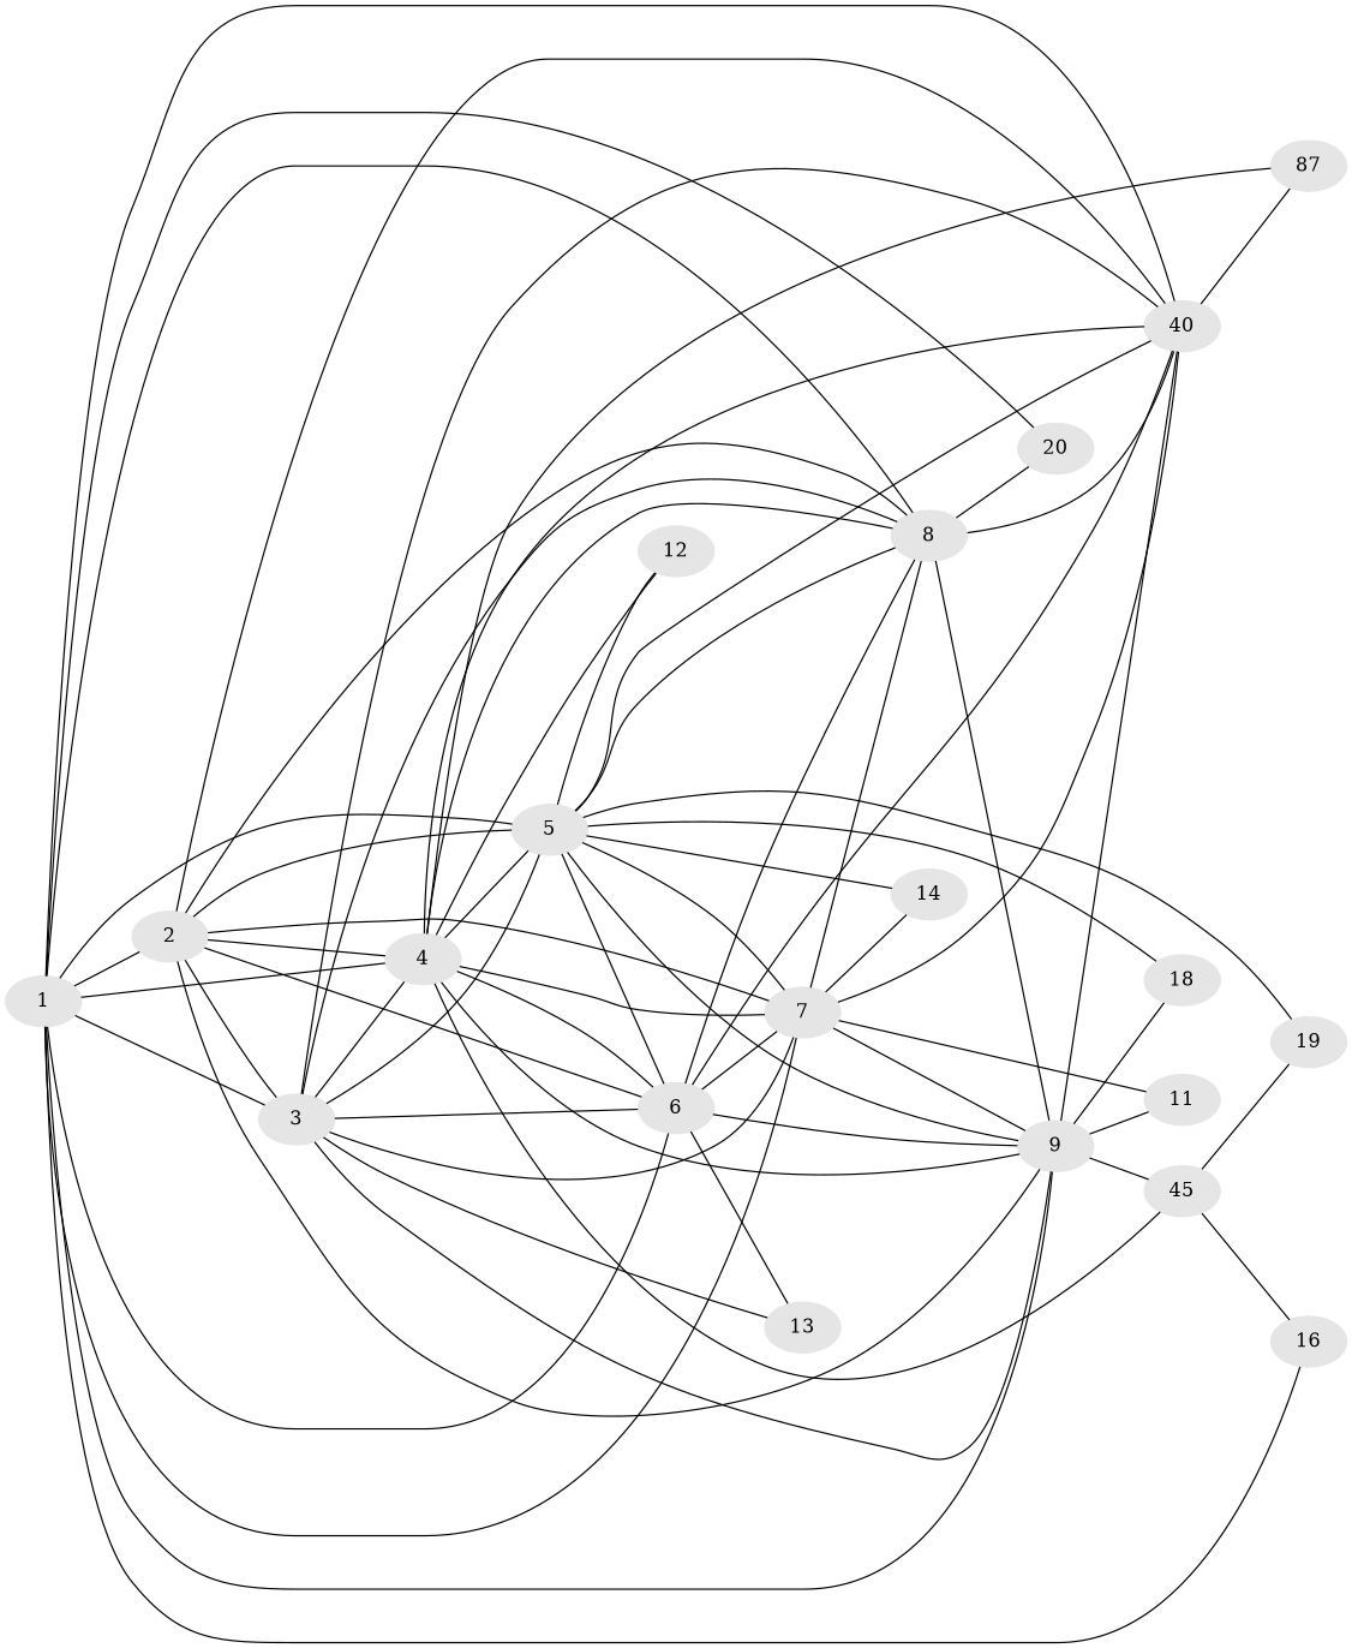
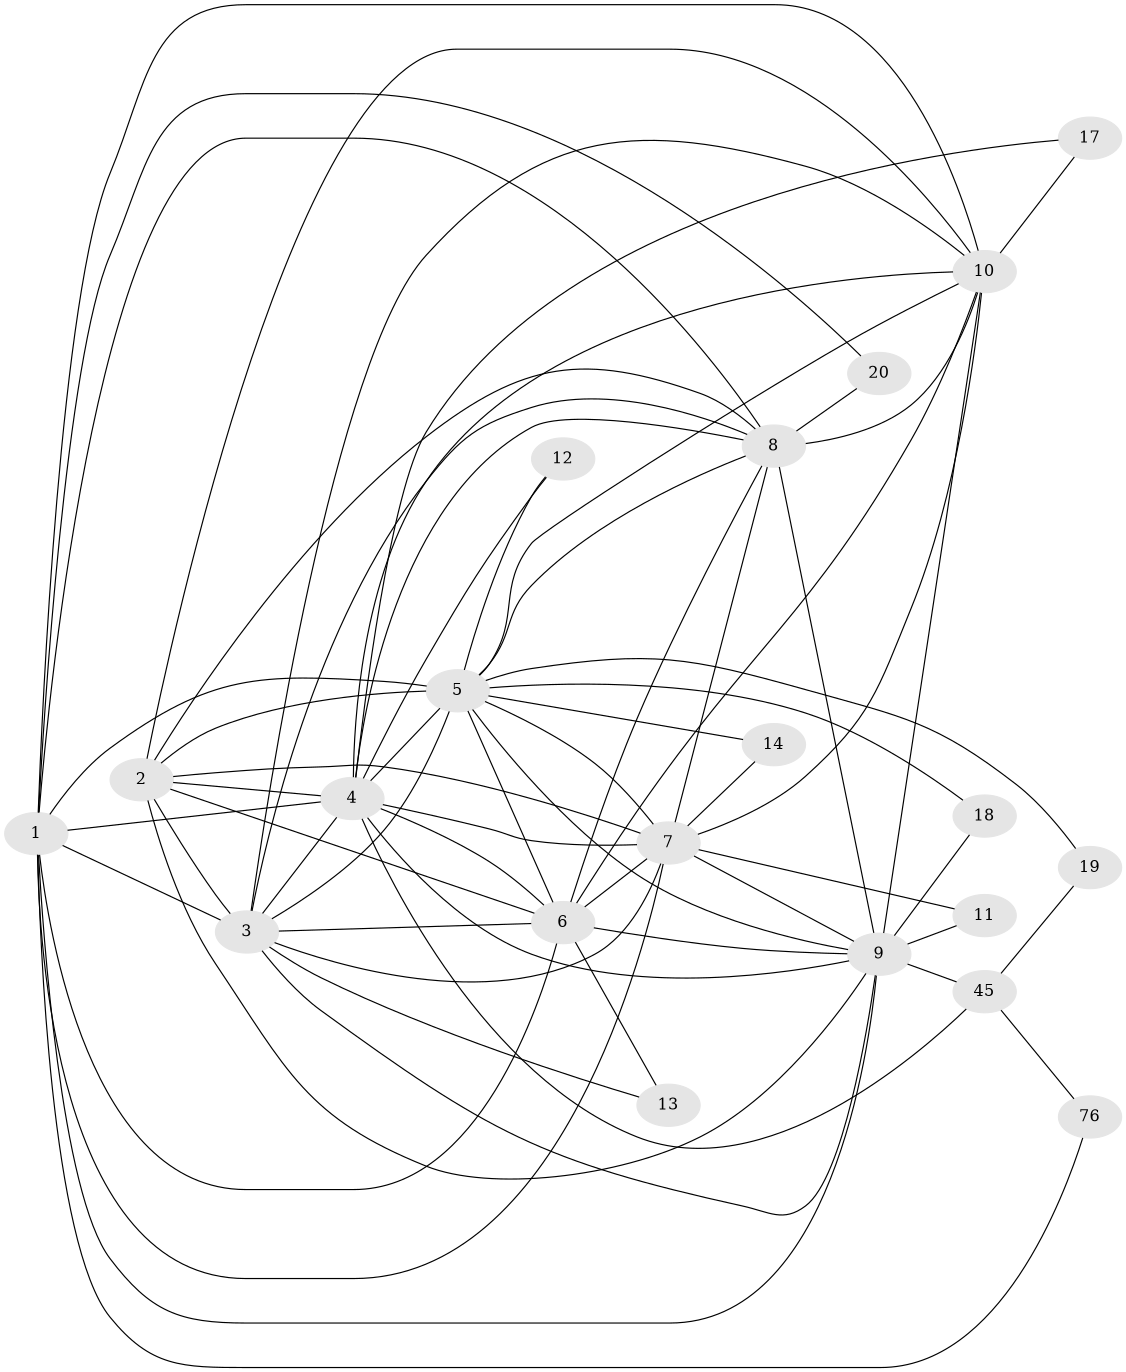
  graph {
    rankdir=LR
    node [color=gray90 style=filled]
    1
    2
    3
    4
    5
    6
    7
    8
    9
-   10 [label=40]
-   16
+   10
+   16 [label=76]
    20
    13
    12
    n15 [label=45]
-   17 [label=87]
+   17
    14
    18
    19
    11
-   1 -- 2
    1 -- 3
    1 -- 4
    1 -- 5
    1 -- 6
    1 -- 7
    1 -- 8
    1 -- 9
    1 -- 10
    1 -- 16
    1 -- 20
    2 -- 3
    2 -- 4
    2 -- 5
    2 -- 6
    2 -- 7
    2 -- 8
    2 -- 9
    2 -- 10
    3 -- 4
    3 -- 5
    3 -- 6
    3 -- 7
    3 -- 8
    3 -- 9
    3 -- 10
    3 -- 13
    4 -- 5
    4 -- 6
    4 -- 7
    4 -- 8
    4 -- 9
    4 -- 10
    4 -- 12
    4 -- n15
    4 -- 17
    5 -- 6
    5 -- 7
    5 -- 8
    5 -- 9
    5 -- 10
    5 -- 12
    5 -- 14
    5 -- 18
    5 -- 19
    6 -- 7
    6 -- 8
    6 -- 9
    6 -- 10
    6 -- 13
    7 -- 8
    7 -- 9
    7 -- 10
    7 -- 14
    7 -- 11
    8 -- 9
    8 -- 10
    8 -- 20
    9 -- 10
    9 -- n15
    9 -- 18
    9 -- 11
    10 -- 17
    n15 -- 16
    n15 -- 19
  }
